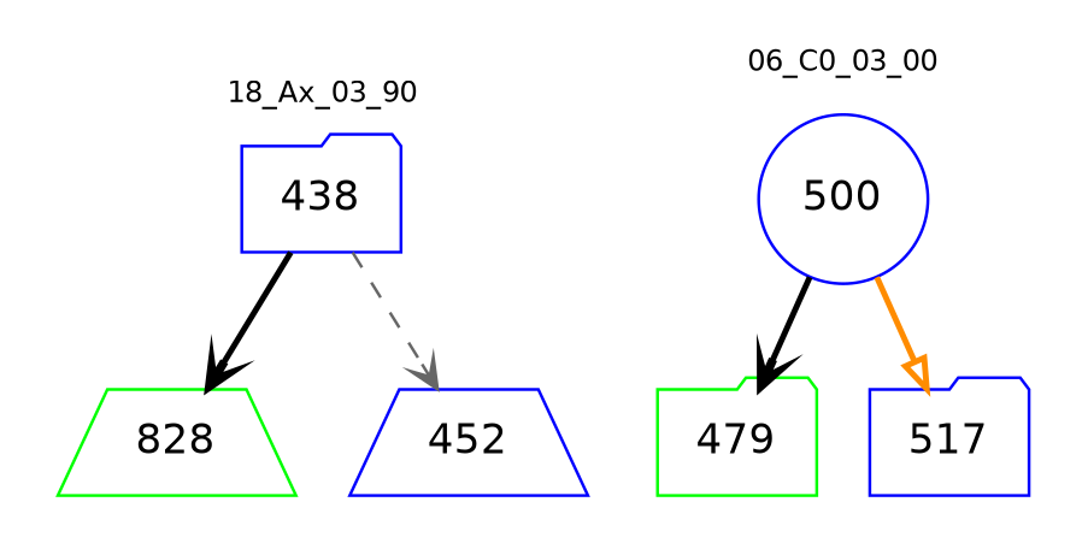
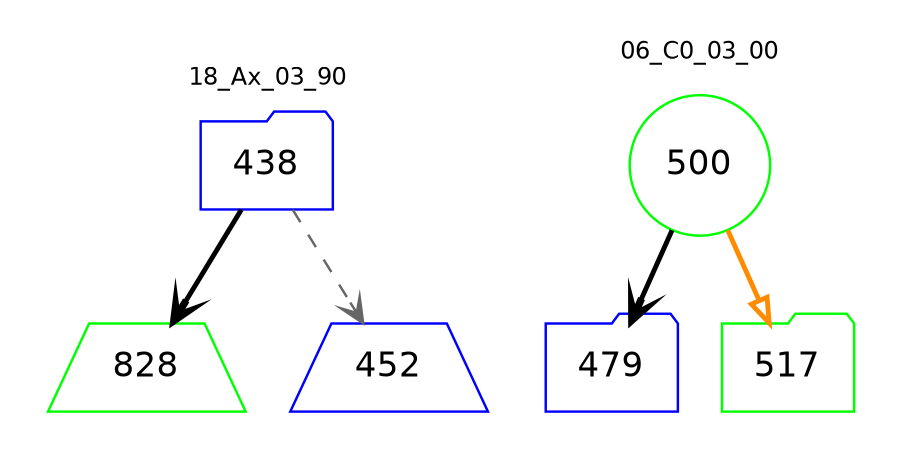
  digraph {
    fontname="DejaVu Sans"
    node [color=blue fontname="DejaVu Sans" shape=folder]
    edge [arrowhead=vee color=black fontname="DejaVu Sans" style=bold]
    n1 [label=438]
    n2 [color=green label=828 shape=trapezium]
    n3 [label=452 shape=trapezium]
-   n4 [label=500 shape=circle]
-   n5 [color=green label=479]
-   n6 [label=517]
+   n4 [color=green label=500 shape=circle]
+   n5 [label=479]
+   n6 [color=green label=517]
    subgraph cluster_1 {
      color=white
      fontsize=10
      label="18_Ax_03_90"
      n1
      n2
      n3
    }
    subgraph cluster_2 {
      color=white
      fontsize=10
      label="06_C0_03_00"
      n4
      n5
      n6
    }
    n1 -> n2
    n1 -> n3 [color=gray40 style=dashed]
    n4 -> n5
    n4 -> n6 [arrowhead=onormal color=darkorange]
  }
